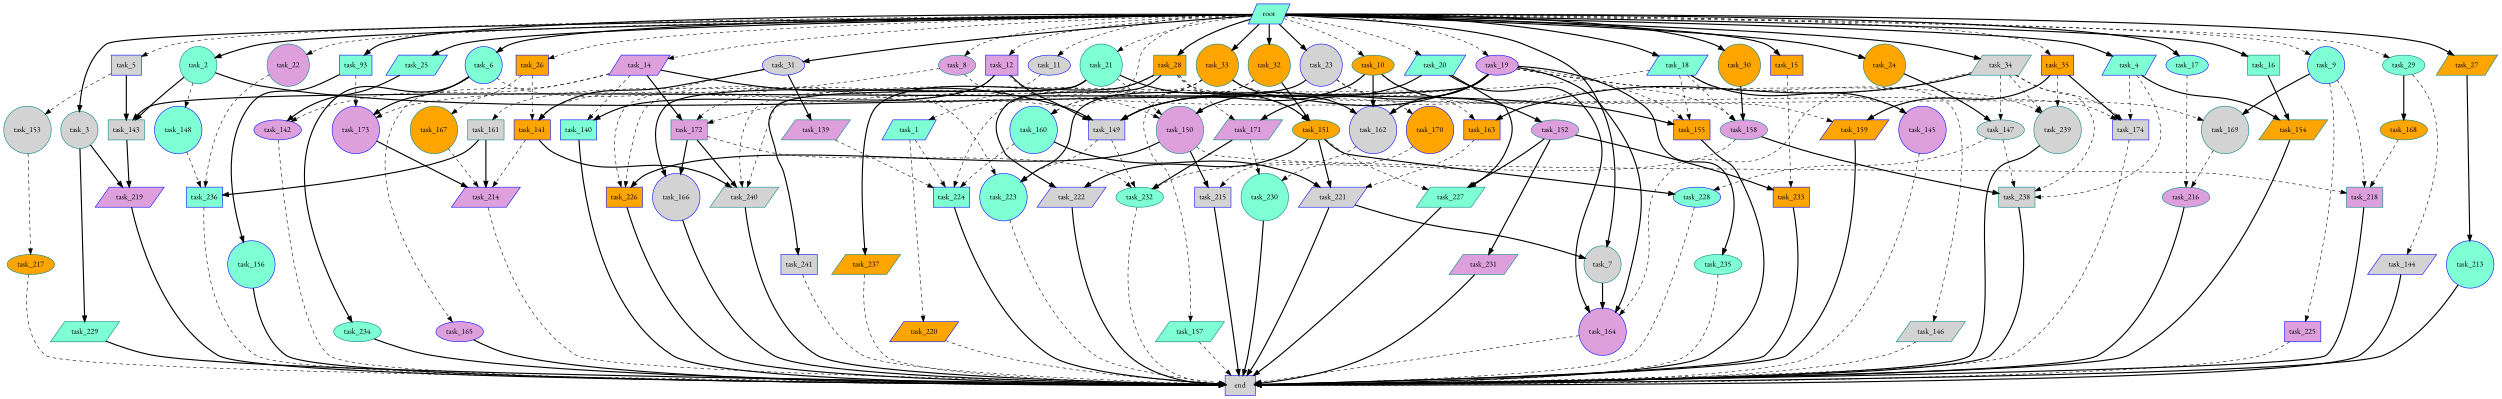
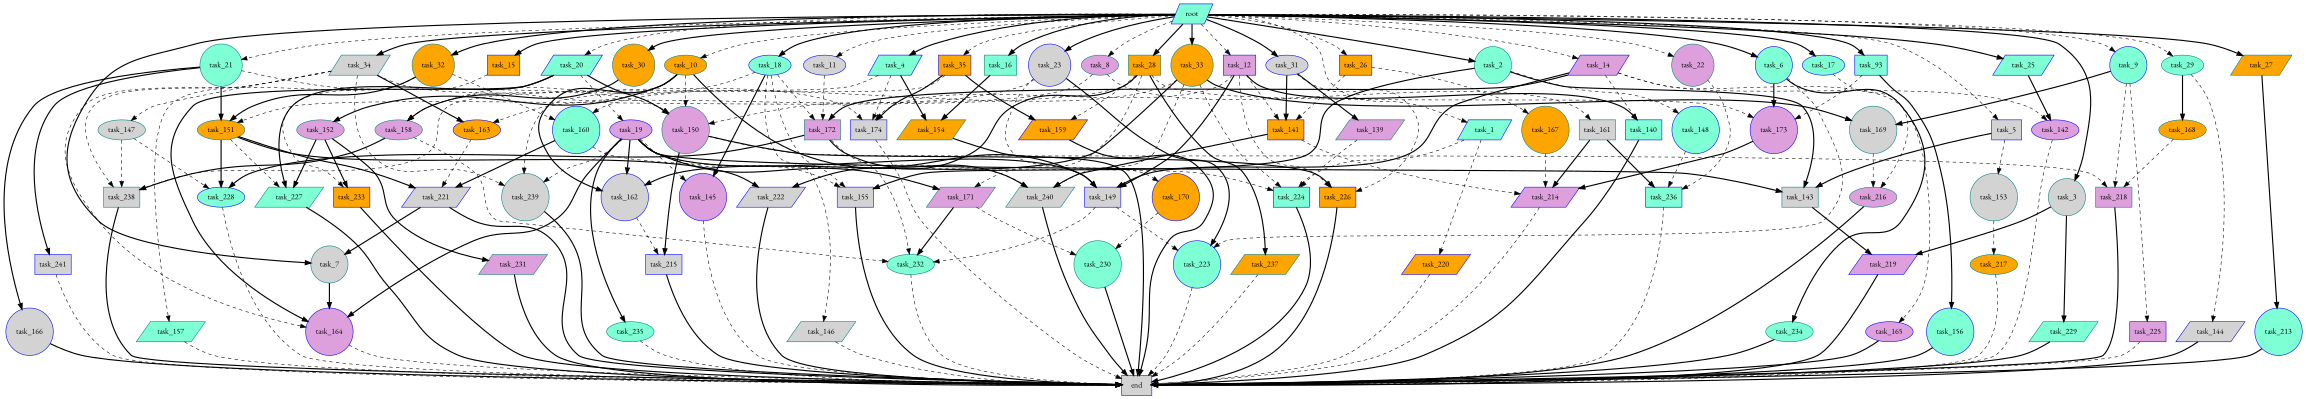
  digraph {
    fontname="EB Garamond"
    node [color=blue fillcolor=aquamarine fontname="EB Garamond" shape=circle style=filled]
    edge [fontname="EB Garamond" style=bold]
    task_162 [fillcolor=lightgrey]
    task_215 [fillcolor=lightgrey shape=box]
    end [fillcolor=lightgrey shape=box]
    task_147 [color=teal fillcolor=lightgrey shape=ellipse]
    task_238 [color=teal fillcolor=lightgrey shape=box]
    task_228 [shape=ellipse]
    task_221 [fillcolor=lightgrey shape=parallelogram]
    task_7 [color=teal fillcolor=lightgrey]
    task_240 [color=teal fillcolor=lightgrey shape=parallelogram]
    task_15 [fillcolor=orange shape=box]
    task_233 [fillcolor=orange shape=box]
    task_145 [fillcolor=plum]
    task_229 [color=teal shape=parallelogram]
    task_161 [color=teal fillcolor=lightgrey shape=box]
    task_236 [shape=box]
    task_214 [fillcolor=plum shape=parallelogram]
    task_169 [color=teal fillcolor=lightgrey]
    task_9
    task_218 [color=teal fillcolor=plum shape=box]
    task_225 [fillcolor=plum shape=box]
    task_216 [color=teal fillcolor=plum shape=ellipse]
-   task_163 [fillcolor=orange shape=box]
+   task_163 [fillcolor=orange shape=ellipse]
    task_4 [shape=parallelogram]
    task_174 [fillcolor=lightgrey shape=box]
    task_154 [color=teal fillcolor=orange shape=parallelogram]
    task_166 [fillcolor=lightgrey]
    n27 [label=task_93 shape=box]
    task_156
    task_173 [fillcolor=plum]
    task_14 [fillcolor=plum shape=parallelogram]
    task_140 [shape=box]
    task_172 [color=teal fillcolor=plum shape=box]
    task_165 [fillcolor=plum shape=ellipse]
    task_149 [fillcolor=lightgrey shape=box]
    task_142 [fillcolor=plum shape=ellipse]
    task_232 [color=teal shape=ellipse]
    task_223
    task_32 [color=teal fillcolor=orange]
    task_157 [color=teal shape=parallelogram]
    task_151 [color=teal fillcolor=orange shape=ellipse]
    task_160
    task_227 [color=teal shape=parallelogram]
    task_222 [fillcolor=lightgrey shape=parallelogram]
    task_224 [shape=box]
    task_3 [color=teal fillcolor=lightgrey]
    task_219 [fillcolor=plum shape=parallelogram]
    task_159 [fillcolor=orange shape=parallelogram]
    task_5 [fillcolor=lightgrey shape=box]
    task_143 [color=teal fillcolor=lightgrey shape=box]
    task_153 [color=teal fillcolor=lightgrey]
    task_217 [color=teal fillcolor=orange shape=ellipse]
    task_220 [fillcolor=orange shape=parallelogram]
    task_20 [shape=parallelogram]
    task_164 [fillcolor=plum]
    task_150 [color=teal fillcolor=plum]
    task_226 [fillcolor=orange shape=box]
-   task_155 [fillcolor=orange shape=box]
+   task_155 [fillcolor=lightgrey shape=box]
    task_213
    task_22 [color=teal fillcolor=plum]
    task_231 [color=teal fillcolor=plum shape=parallelogram]
    task_26 [fillcolor=orange shape=box]
    task_141 [fillcolor=orange shape=box]
    task_167 [color=teal fillcolor=orange]
    task_28 [color=teal fillcolor=orange shape=box]
    task_237 [color=teal fillcolor=orange shape=parallelogram]
    task_171 [color=teal fillcolor=plum shape=parallelogram]
    task_230 [color=teal]
    task_148
    task_158 [color=teal fillcolor=plum shape=ellipse]
    task_2 [color=teal]
    task_25 [shape=parallelogram]
    task_21 [color=teal]
    task_241 [fillcolor=lightgrey shape=box]
    task_31 [fillcolor=lightgrey shape=ellipse]
    task_139 [color=teal fillcolor=plum shape=parallelogram]
    task_1 [shape=parallelogram]
    task_23 [fillcolor=lightgrey]
    task_170 [fillcolor=orange]
    task_29 [color=teal shape=ellipse]
    task_168 [color=teal fillcolor=orange shape=ellipse]
    task_144 [fillcolor=lightgrey shape=parallelogram]
-   task_24 [color=teal fillcolor=orange]
-   task_18 [shape=parallelogram]
+   task_18 [shape=ellipse]
    task_146 [color=teal fillcolor=lightgrey shape=parallelogram]
    task_19 [fillcolor=plum shape=ellipse]
    task_239 [color=teal fillcolor=lightgrey]
    task_235 [color=teal shape=ellipse]
    task_16 [color=teal shape=box]
    task_30 [color=teal fillcolor=orange]
    task_8 [color=teal fillcolor=plum shape=ellipse]
    task_12 [fillcolor=plum shape=box]
    task_34 [color=teal fillcolor=lightgrey shape=parallelogram]
    root [shape=parallelogram]
    task_17 [shape=ellipse]
    task_10 [color=teal fillcolor=orange shape=ellipse]
    task_27 [color=teal fillcolor=orange shape=parallelogram]
    task_6
    task_35 [fillcolor=orange shape=box]
    task_33 [color=teal fillcolor=orange]
    task_11 [fillcolor=lightgrey shape=ellipse]
    task_152 [color=teal fillcolor=plum shape=ellipse]
    task_234 [color=teal shape=ellipse]
    task_162 -> task_215 [style=dashed]
    task_215 -> end
    task_147 -> task_238 [style=dashed]
    task_147 -> task_228 [style=dashed]
    task_238 -> end
    task_228 -> end [style=dashed]
    task_221 -> end
    task_221 -> task_7
    task_7 -> task_164
    task_240 -> end
    task_15 -> task_233 [style=dashed]
    task_233 -> end
    task_145 -> end [style=dashed]
    task_229 -> end
    task_161 -> task_236
    task_161 -> task_214
    task_236 -> end [style=dashed]
    task_214 -> end [style=dashed]
    task_169 -> task_216 [style=dashed]
    task_9 -> task_169
    task_9 -> task_218 [style=dashed]
    task_9 -> task_225 [style=dashed]
    task_218 -> end
    task_225 -> end [style=dashed]
    task_216 -> end
    task_163 -> task_221 [style=dashed]
    task_4 -> task_238 [style=dashed]
    task_4 -> task_174 [style=dashed]
    task_4 -> task_154
    task_174 -> end [style=dashed]
    task_154 -> end
    task_166 -> end
    n27 -> task_156
    n27 -> task_173 [style=dashed]
    task_156 -> end
    task_173 -> task_214
    task_14 -> task_140 [style=dashed]
    task_14 -> task_172
    task_14 -> task_165 [style=dashed]
    task_14 -> task_149
    task_14 -> task_142 [style=dashed]
    task_140 -> end
-   task_172 -> task_166
+   task_172 -> task_228
    task_172 -> task_240
    task_172 -> task_232 [style=dashed]
    task_165 -> end
    task_149 -> task_232 [style=dashed]
    task_149 -> task_223 [style=dashed]
    task_142 -> end [style=dashed]
    task_232 -> end [style=dashed]
    task_223 -> end [style=dashed]
    task_32 -> task_157 [style=dashed]
    task_32 -> task_151
    task_32 -> task_160 [style=dashed]
    task_157 -> end [style=dashed]
    task_151 -> task_228
    task_151 -> task_221
    task_151 -> task_227 [style=dashed]
    task_151 -> task_222
    task_160 -> task_221
    task_160 -> task_224 [style=dashed]
    task_227 -> end
    task_222 -> end
    task_224 -> end
    task_3 -> task_229
    task_3 -> task_219
    task_219 -> end
    task_159 -> end
    task_5 -> task_143
    task_5 -> task_153 [style=dashed]
    task_143 -> task_219
    task_153 -> task_217 [style=dashed]
    task_217 -> end [style=dashed]
    task_220 -> end [style=dashed]
    task_20 -> task_227
    task_20 -> task_164
    task_20 -> task_150
    task_164 -> end [style=dashed]
    task_150 -> task_215
    task_150 -> task_218 [style=dashed]
    task_150 -> task_226
    task_226 -> end
    task_155 -> end
    task_213 -> end
    task_22 -> task_236 [style=dashed]
    task_231 -> end
    task_26 -> task_141 [style=dashed]
    task_26 -> task_167 [style=dashed]
    task_141 -> task_240
    task_141 -> task_214 [style=dashed]
    task_167 -> task_214 [style=dashed]
    task_28 -> task_173 [style=dashed]
    task_28 -> task_151 [style=dashed]
    task_28 -> task_222
    task_28 -> task_159 [style=dashed]
    task_28 -> task_237
    task_28 -> task_171 [style=dashed]
    task_237 -> end [style=dashed]
    task_171 -> task_232
    task_171 -> task_230 [style=dashed]
    task_230 -> end
    task_148 -> task_236 [style=dashed]
    task_158 -> task_238
    task_158 -> task_232 [style=dashed]
    task_2 -> task_143
    task_2 -> task_155
    task_2 -> task_148 [style=dashed]
    task_25 -> task_142
    task_21 -> task_166
    task_21 -> task_151
    task_21 -> task_150 [style=dashed]
    task_21 -> task_241
    task_241 -> end [style=dashed]
    task_31 -> task_226 [style=dashed]
    task_31 -> task_141
    task_31 -> task_139
    task_139 -> task_224 [style=dashed]
    task_1 -> task_224 [style=dashed]
    task_1 -> task_220 [style=dashed]
    task_23 -> task_163 [style=dashed]
    task_23 -> task_223
    task_23 -> task_170 [style=dashed]
    task_170 -> task_230 [style=dashed]
    task_29 -> task_168
    task_29 -> task_144 [style=dashed]
    task_168 -> task_218 [style=dashed]
    task_144 -> end
-   task_24 -> task_147
    task_18 -> task_145
    task_18 -> task_172 [style=dashed]
    task_18 -> task_155 [style=dashed]
    task_18 -> task_158 [style=dashed]
    task_18 -> task_146 [style=dashed]
    task_146 -> end [style=dashed]
    task_19 -> task_162
    task_19 -> task_240 [style=dashed]
    task_19 -> task_145 [style=dashed]
    task_19 -> task_149
    task_19 -> task_143
    task_19 -> task_164
    task_19 -> task_155 [style=dashed]
    task_19 -> task_171
    task_19 -> task_239 [style=dashed]
    task_19 -> task_235
    task_239 -> end
    task_235 -> end [style=dashed]
    task_16 -> task_154
    task_30 -> task_158
    task_8 -> task_161 [style=dashed]
    task_8 -> task_150 [style=dashed]
    task_12 -> task_174 [style=dashed]
    task_12 -> task_140
    task_12 -> task_149
    task_12 -> task_226 [style=dashed]
    task_12 -> task_141 [style=dashed]
    task_34 -> task_147 [style=dashed]
    task_34 -> task_238 [style=dashed]
    task_34 -> task_163
    task_34 -> task_174 [style=dashed]
    task_34 -> task_164 [style=dashed]
    task_34 -> task_239 [style=dashed]
    root -> task_7
    root -> task_15
    root -> task_9 [style=dashed]
    root -> task_4
    root -> n27
    root -> task_14 [style=dashed]
    root -> task_32
    root -> task_3
    root -> task_5 [style=dashed]
    root -> task_20 [style=dashed]
    root -> task_22 [style=dashed]
    root -> task_26 [style=dashed]
    root -> task_28
    root -> task_2
    root -> task_25
    root -> task_21 [style=dashed]
    root -> task_31
    root -> task_1 [style=dashed]
    root -> task_23
    root -> task_29 [style=dashed]
-   root -> task_24
    root -> task_18
-   root -> task_19 [style=dashed]
+   task_20 -> task_19 [style=dashed]
    root -> task_16
    root -> task_30
    root -> task_8 [style=dashed]
    root -> task_12 [style=dashed]
    root -> task_34
    root -> task_17
    root -> task_10 [style=dashed]
    root -> task_27
    root -> task_6
    root -> task_35 [style=dashed]
    root -> task_33
    root -> task_11 [style=dashed]
    task_17 -> task_216 [style=dashed]
    task_10 -> task_162
    task_10 -> task_149
    task_10 -> task_150 [style=dashed]
    task_10 -> task_158 [style=dashed]
    task_10 -> task_152
    task_27 -> task_213
    task_6 -> task_173
    task_6 -> task_223 [style=dashed]
    task_6 -> task_234
    task_35 -> task_174
    task_35 -> task_159
    task_35 -> task_239 [style=dashed]
    task_33 -> task_162
    task_33 -> task_240 [style=dashed]
-   task_33 -> task_169 [style=dashed]
+   task_33 -> task_169
    task_33 -> task_160 [style=dashed]
    task_33 -> task_224 [style=dashed]
    task_11 -> task_172 [style=dashed]
    task_152 -> task_233
    task_152 -> task_227
    task_152 -> task_231
    task_234 -> end
  }
